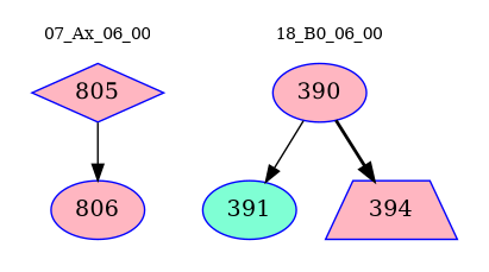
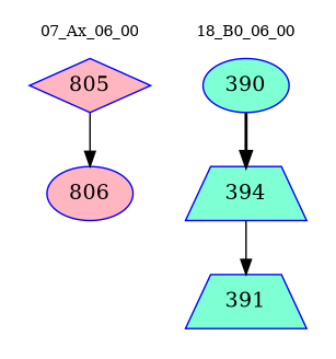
  digraph {
    node [color=blue fillcolor=aquamarine shape=ellipse style=filled]
    edge [color=black style=solid]
    n1 [fillcolor=lightpink label=805 shape=diamond]
    n2 [fillcolor=lightpink label=806]
-   n3 [fillcolor=lightpink label=390]
-   n4 [label=391]
-   n5 [fillcolor=lightpink label=394 shape=trapezium]
+   n3 [label=390]
+   n4 [label=391 shape=trapezium]
+   n5 [label=394 shape=trapezium]
    subgraph cluster_1 {
      color=white
      fontsize=10
      label="07_Ax_06_00"
      n1
      n2
    }
    subgraph cluster_2 {
      color=white
      fontsize=10
      label="18_B0_06_00"
      n3
      n4
      n5
    }
    n1 -> n2
-   n3 -> n4
+   n5 -> n4
    n3 -> n5 [style=bold]
  }
